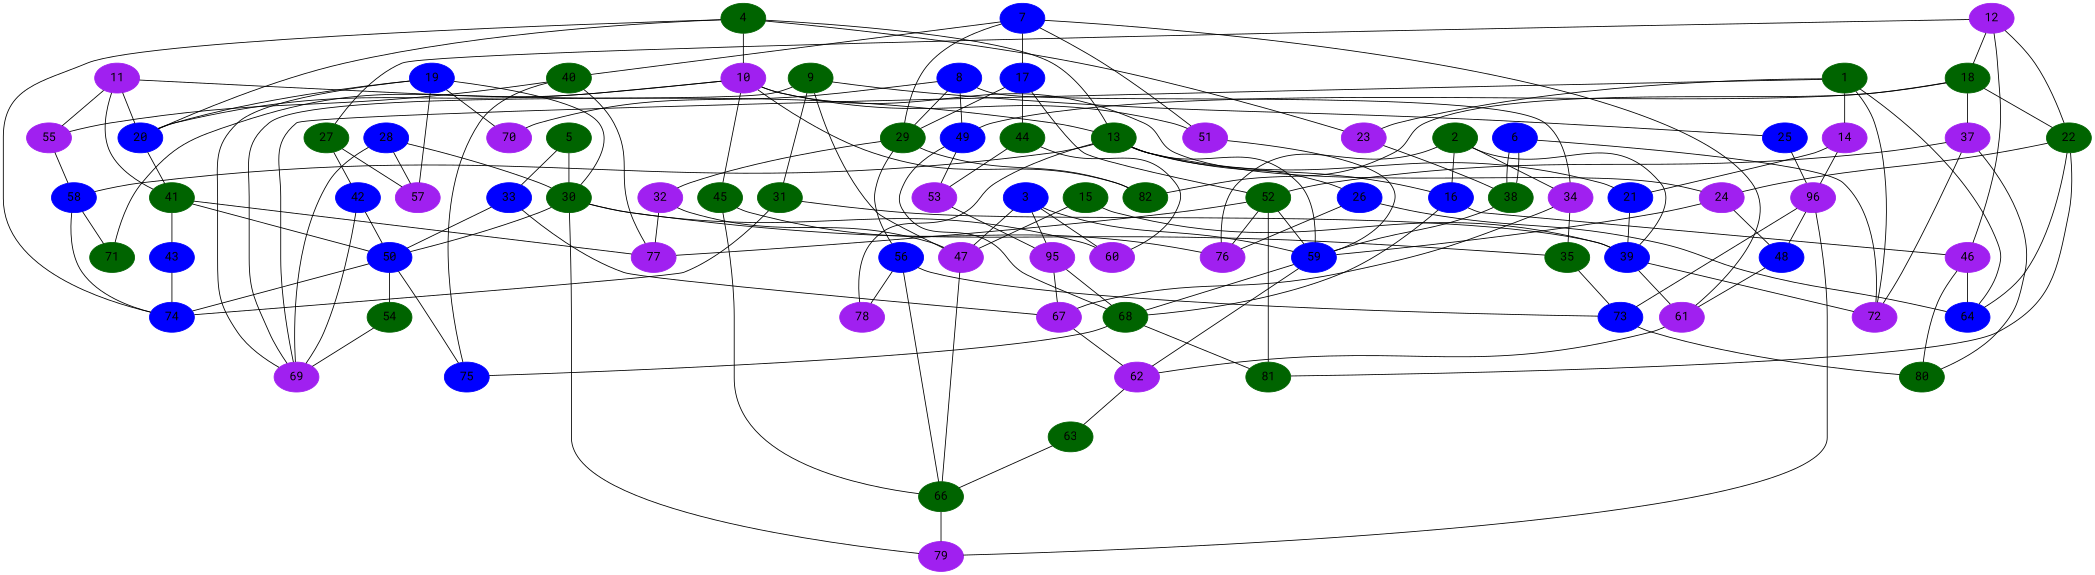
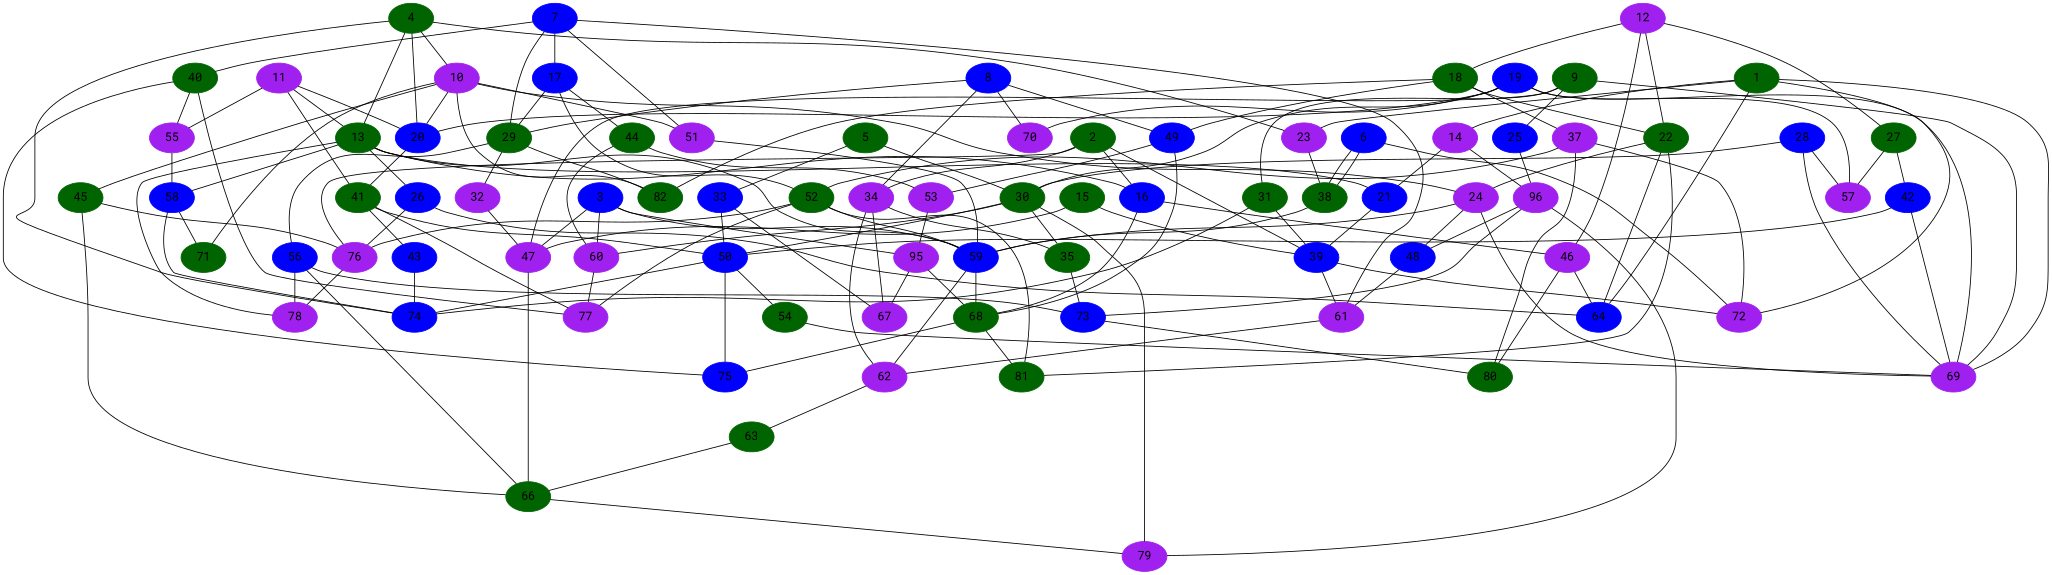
  graph {
    fontname="Roboto Mono"
    node [color=purple fontname="Roboto Mono" style=filled]
    edge [fontname="Roboto Mono"]
    14
    1 [color=darkgreen]
    23
    64 [color=blue]
    69
    72
    21 [color=blue]
    n8 [label=96]
    38 [color=darkgreen]
    16 [color=blue]
    2 [color=darkgreen]
    34
    39 [color=blue]
    76
    46
    68 [color=darkgreen]
    35 [color=darkgreen]
    67
    62
    61
    78
    3 [color=blue]
    47
    59 [color=blue]
    60
    n26 [label=95]
    66 [color=darkgreen]
    77
    4 [color=darkgreen]
    10
    13 [color=darkgreen]
    20 [color=blue]
    74 [color=blue]
    51
    24
    45 [color=darkgreen]
    71 [color=darkgreen]
    82 [color=darkgreen]
    26 [color=blue]
    58 [color=blue]
    41 [color=darkgreen]
    5 [color=darkgreen]
    30 [color=darkgreen]
    33 [color=blue]
    50 [color=blue]
    79
    6 [color=blue]
    7 [color=blue]
    17 [color=blue]
    29 [color=darkgreen]
    40 [color=darkgreen]
    44 [color=darkgreen]
    52 [color=darkgreen]
    32
    56 [color=blue]
    55
    75 [color=blue]
    8 [color=blue]
    49 [color=blue]
    70
    53
    9 [color=darkgreen]
    25 [color=blue]
    31 [color=darkgreen]
    48 [color=blue]
    11
    43 [color=blue]
    12
    18 [color=darkgreen]
    22 [color=darkgreen]
    27 [color=darkgreen]
    37
    81 [color=darkgreen]
    57
    42 [color=blue]
    80 [color=darkgreen]
    73 [color=blue]
    15 [color=darkgreen]
    19 [color=blue]
    28 [color=blue]
    54 [color=darkgreen]
    63 [color=darkgreen]
    14 -- 21
    14 -- n8
    1 -- 14
    1 -- 23
    1 -- 64
    1 -- 69
    1 -- 72
    23 -- 38
    21 -- 39
    n8 -- 79
    n8 -- 48
    n8 -- 73
    38 -- 59
    16 -- 46
    16 -- 68
    2 -- 16
    2 -- 34
    2 -- 39
    2 -- 76
    34 -- 35
    34 -- 67
-   67 -- 62
+   34 -- 62
    39 -- 72
    39 -- 61
+   76 -- 78
    46 -- 64
    46 -- 80
    68 -- 75
    68 -- 81
    35 -- 73
    62 -- 63
    61 -- 62
    3 -- 47
    3 -- 59
    3 -- 60
    3 -- n26
    47 -- 66
    59 -- 68
    59 -- 62
-   32 -- 77
+   60 -- 77
    n26 -- 68
    n26 -- 67
    66 -- 79
    4 -- 23
    4 -- 10
    4 -- 13
    4 -- 20
    4 -- 74
    10 -- 20
    10 -- 51
    10 -- 24
    10 -- 45
    10 -- 71
    10 -- 82
    13 -- 21
    13 -- 16
    13 -- 78
    13 -- 59
    13 -- 26
    13 -- 58
    20 -- 41
    51 -- 59
+   24 -- 69
    24 -- 59
    24 -- 48
    45 -- 76
    45 -- 66
    26 -- 64
    26 -- 76
    58 -- 74
    58 -- 71
    41 -- 77
    41 -- 50
    41 -- 43
    5 -- 30
    5 -- 33
    30 -- 35
    30 -- 60
    30 -- 50
    30 -- 79
    33 -- 67
    33 -- 50
    50 -- 74
    50 -- 75
    50 -- 54
    6 -- 72
    6 -- 38
    6 -- 38
    7 -- 61
    7 -- 51
    7 -- 17
    7 -- 29
    7 -- 40
    17 -- 29
    17 -- 44
    17 -- 52
    29 -- 82
    29 -- 32
    29 -- 56
    40 -- 77
    40 -- 55
    40 -- 75
    44 -- 60
    44 -- 53
    52 -- 76
    52 -- 59
    52 -- 77
    52 -- 81
    32 -- 47
    56 -- 78
    56 -- 66
    56 -- 73
    55 -- 58
    8 -- 34
    8 -- 29
    8 -- 49
    8 -- 70
    49 -- 68
    49 -- 53
    53 -- n26
    9 -- 69
    9 -- 47
    9 -- 25
    9 -- 31
    25 -- n8
    31 -- 39
    31 -- 74
    48 -- 61
    11 -- 13
    11 -- 20
    11 -- 41
    11 -- 55
    43 -- 74
    12 -- 46
    12 -- 18
    12 -- 22
    12 -- 27
    18 -- 82
    18 -- 49
    18 -- 22
    18 -- 37
    22 -- 64
    22 -- 24
    22 -- 81
    27 -- 57
    27 -- 42
    37 -- 72
    37 -- 52
    37 -- 80
    42 -- 69
    42 -- 50
    73 -- 80
    15 -- 39
    15 -- 47
    19 -- 69
    19 -- 20
    19 -- 30
    19 -- 70
    19 -- 57
    28 -- 69
    28 -- 30
    28 -- 57
    54 -- 69
    63 -- 66
  }
